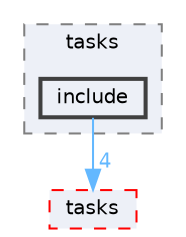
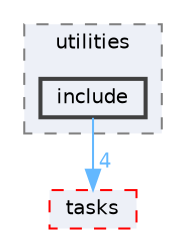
  digraph {
    compound=true
    node [fillcolor="#edf0f7" fontname=Helvetica fontsize=10 shape=box]
    n1 [color=grey25 height=0.2 label=include style="filled,bold" width=0.4]
    n2 [color=red height=0.2 label=tasks style="filled,dashed" width=0.4]
    subgraph cluster_1 {
      bgcolor="#edf0f7"
      fontname=Helvetica
      fontsize=10
-     label=tasks
+     label=utilities
      pencolor=grey50
      style="filled,dashed"
      n1
    }
    n1 -> n2 [color=steelblue1 fontcolor=steelblue1 fontname=Helvetica fontsize=10 headlabel=4 labeldistance=1.5 labelfontname=Helvetica labelfontsize=10]
  }
